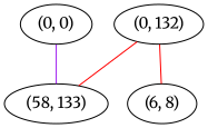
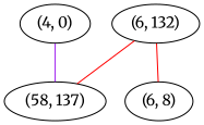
  graph {
    fontname=Merriweather
    node [fontname=Merriweather]
    edge [color=red fontname=Merriweather weight=1]
-   "(6, 132)" [label="(0, 132)"]
-   "(58, 133)"
+   "(6, 132)"
+   "(58, 133)" [label="(58, 137)"]
    "(6, 8)"
-   "(0, 0)"
+   "(0, 0)" [label="(4, 0)"]
    "(6, 132)" -- "(58, 133)"
    "(6, 132)" -- "(6, 8)"
    "(0, 0)" -- "(58, 133)" [color=purple weight=4]
  }
